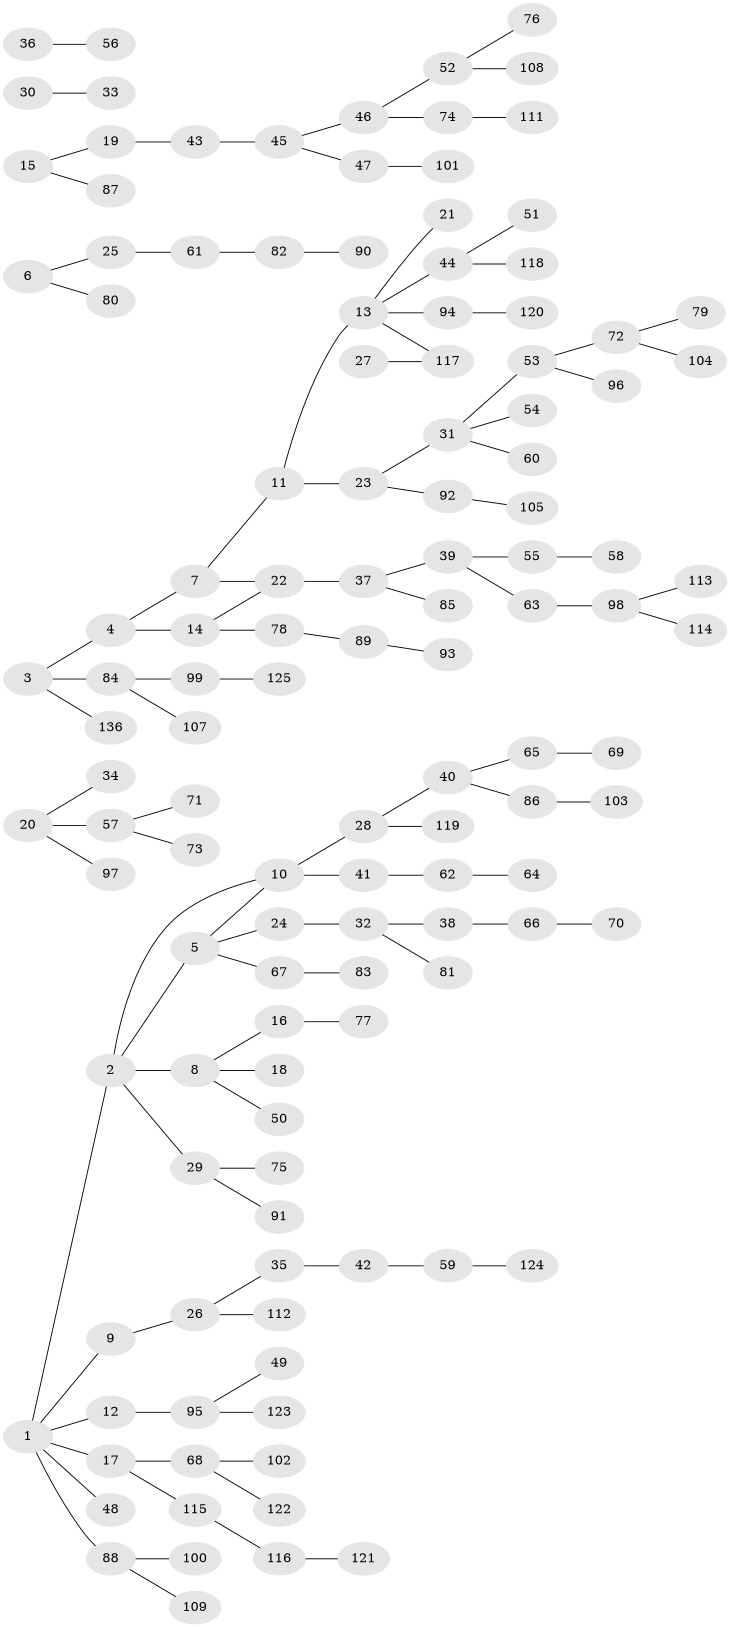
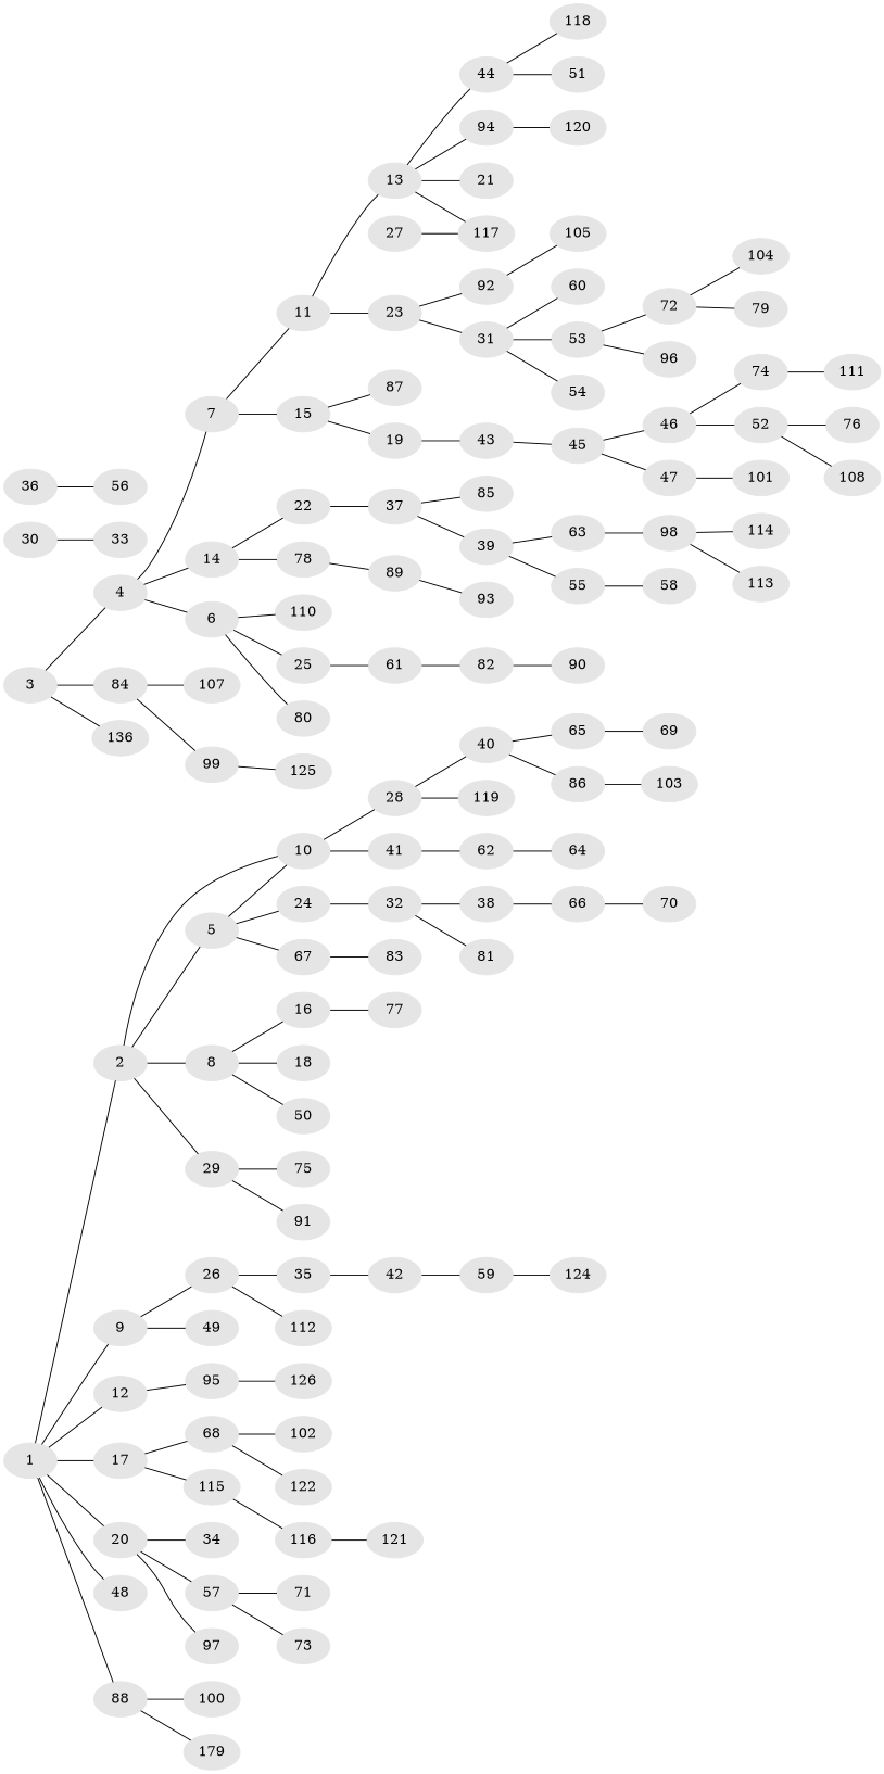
  graph {
    rankdir=LR
    node [color=gray90 style=filled]
    1
    2
    9
    12
    17
    20
    48
    88
    5
    8
    29
    10
    26
    49
    95
    68
    115
    34
    57
    97
    100
-   109
+   109 [label=179]
    3
    4
    84
    n26 [label=136]
    24
    67
    16
    18
    50
    75
    91
    6
    7
    14
    99
    107
    25
    80
+   110
    11
    15
    22
    78
    28
    41
    32
    83
    61
    13
    23
    19
    87
    77
    35
    112
    40
    119
    62
    21
    44
    94
    117
    31
    92
-   123
+   123 [label=126]
    27
    51
    118
    120
    37
    89
    43
    30
    33
    102
    122
    116
    45
    71
    73
    39
    85
    53
    54
    60
    36
    56
    105
    38
    81
    82
    42
    65
    86
    72
    96
    66
    59
    55
    63
    70
    58
    98
    69
    103
    64
    124
    46
    47
    52
    74
    101
    76
    108
    111
    79
    104
    90
    113
    114
    93
    125
    121
    1 -- 2
    1 -- 9
    1 -- 12
    1 -- 17
+   1 -- 20
    1 -- 48
    1 -- 88
    2 -- 5
    2 -- 8
    2 -- 29
    2 -- 10
    9 -- 26
-   95 -- 49
+   9 -- 49
    12 -- 95
    17 -- 68
    17 -- 115
    20 -- 34
    20 -- 57
    20 -- 97
    88 -- 100
    88 -- 109
    5 -- 10
    5 -- 24
    5 -- 67
    8 -- 16
    8 -- 18
    8 -- 50
    29 -- 75
    29 -- 91
    10 -- 28
    10 -- 41
    26 -- 35
    26 -- 112
    95 -- 123
    68 -- 102
    68 -- 122
    115 -- 116
    57 -- 71
    57 -- 73
    3 -- 4
    3 -- 84
    3 -- n26
+   4 -- 6
    4 -- 7
    4 -- 14
    84 -- 99
    84 -- 107
    24 -- 32
    67 -- 83
    16 -- 77
    6 -- 25
    6 -- 80
+   6 -- 110
    7 -- 11
-   7 -- 22
+   7 -- 15
    14 -- 22
    14 -- 78
    99 -- 125
    25 -- 61
    11 -- 13
    11 -- 23
    15 -- 19
    15 -- 87
    22 -- 37
    78 -- 89
    28 -- 40
    28 -- 119
    41 -- 62
    32 -- 38
    32 -- 81
    61 -- 82
    13 -- 21
    13 -- 44
    13 -- 94
    13 -- 117
    23 -- 31
    23 -- 92
    19 -- 43
    35 -- 42
    40 -- 65
    40 -- 86
    62 -- 64
    44 -- 51
    44 -- 118
    94 -- 120
    31 -- 53
    31 -- 54
    31 -- 60
    92 -- 105
    27 -- 117
    37 -- 39
    37 -- 85
    89 -- 93
    43 -- 45
    30 -- 33
    116 -- 121
    45 -- 46
    45 -- 47
    39 -- 55
    39 -- 63
    53 -- 72
    53 -- 96
    36 -- 56
    38 -- 66
    82 -- 90
    42 -- 59
    65 -- 69
    86 -- 103
    72 -- 79
    72 -- 104
    66 -- 70
    59 -- 124
    55 -- 58
    63 -- 98
    98 -- 113
    98 -- 114
    46 -- 52
    46 -- 74
    47 -- 101
    52 -- 76
    52 -- 108
    74 -- 111
  }
